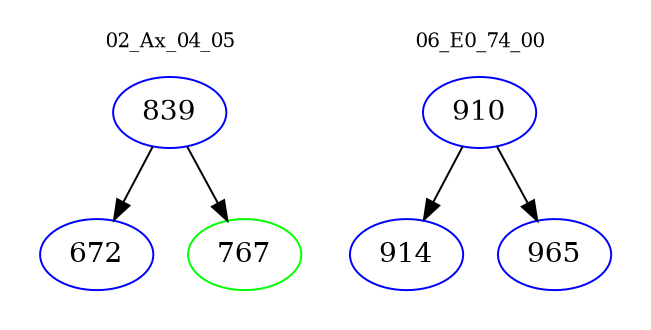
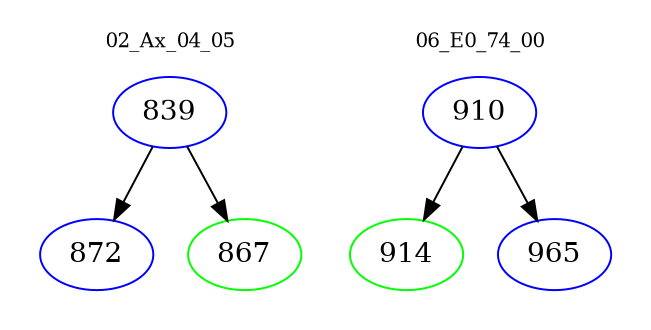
  digraph {
    node [color=blue]
    edge [color=black]
    n1 [label=839]
-   n2 [label=672]
-   n3 [color=green label=767]
+   n2 [label=872]
+   n3 [color=green label=867]
    n4 [label=910]
-   n5 [label=914]
+   n5 [color=green label=914]
    n6 [label=965]
    subgraph cluster_1 {
      color=white
      fontsize=10
      label="02_Ax_04_05"
      n1
      n2
      n3
    }
    subgraph cluster_2 {
      color=white
      fontsize=10
      label="06_E0_74_00"
      n4
      n5
      n6
    }
    n1 -> n2
    n1 -> n3
    n4 -> n5
    n4 -> n6
  }
